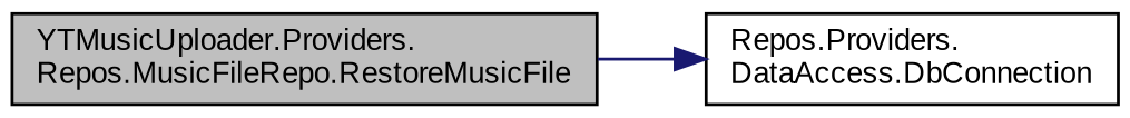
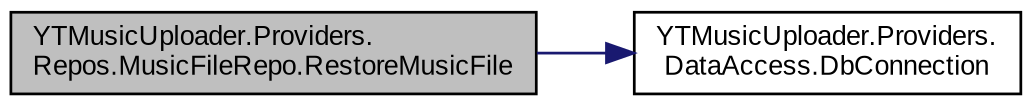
  digraph {
    rankdir=LR
    fontname="Liberation Sans"
    node [color=black fontname="Liberation Sans" fontsize=10 shape=record style=filled]
    n1 [fillcolor=grey75 fontcolor=black height=0.2 label="YTMusicUploader.Providers.\lRepos.MusicFileRepo.RestoreMusicFile" width=0.4]
-   n2 [fillcolor=white height=0.2 label="Repos.Providers.\lDataAccess.DbConnection" width=0.4]
+   n2 [fillcolor=white height=0.2 label="YTMusicUploader.Providers.\lDataAccess.DbConnection" width=0.4]
    n1 -> n2 [color=midnightblue fontname="Liberation Sans" fontsize=10 labelfontname=Helvetica labelfontsize=10 style=solid]
  }
